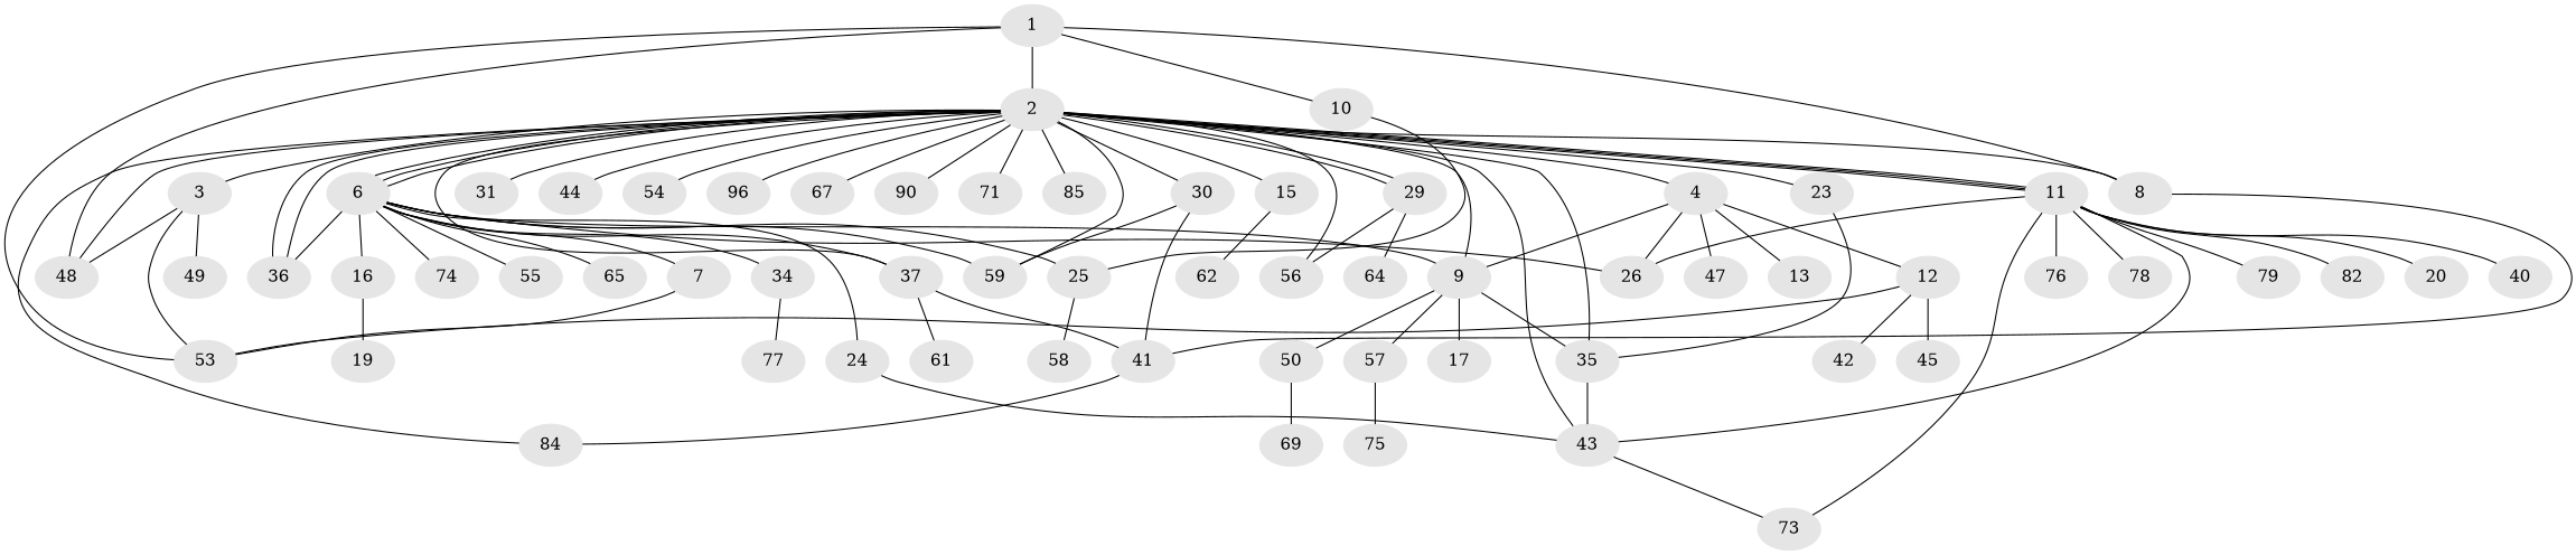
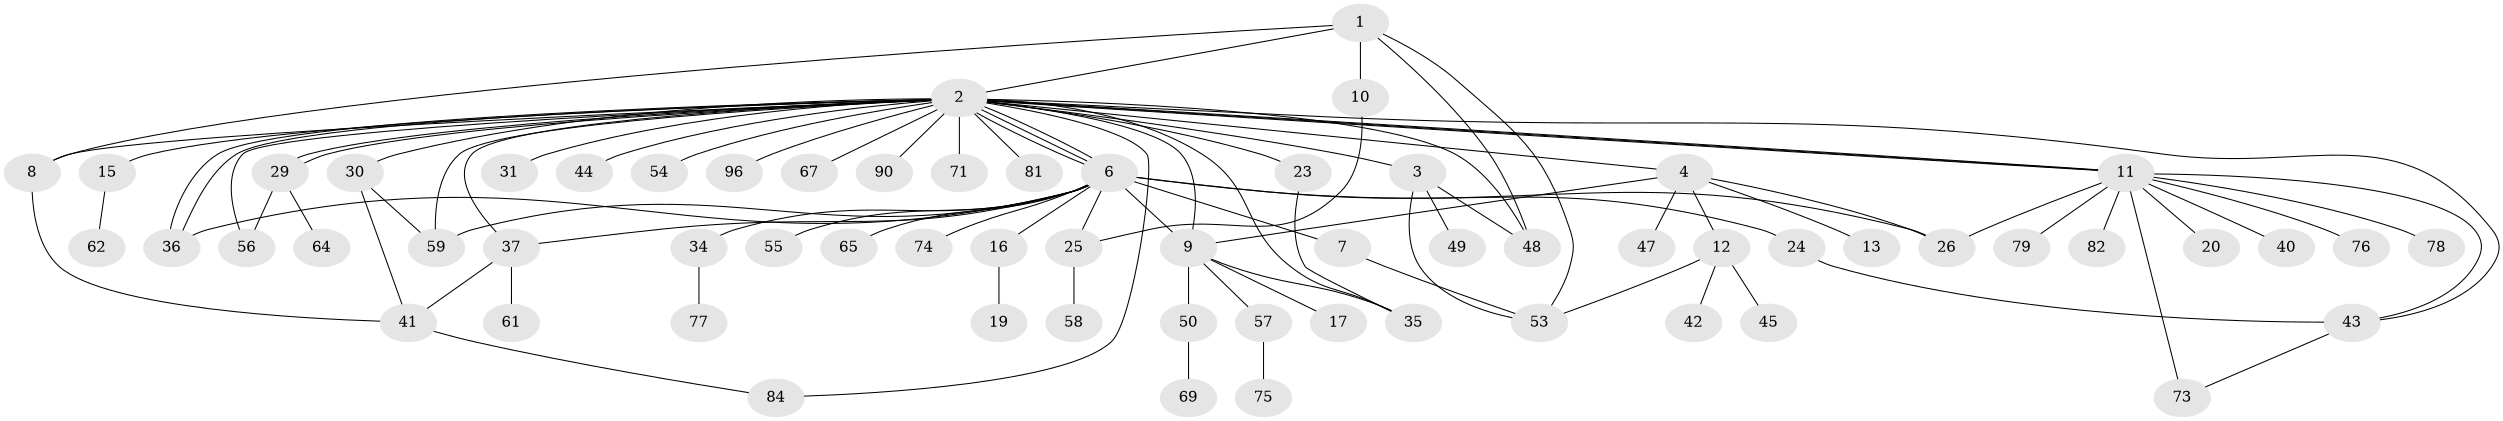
  graph {
    node [color=gray90 style=filled]
    1 [super="+27"]
    2 [super="+14"]
    8 [super="+21"]
    10
    48
    53 [super="+68"]
    3 [super="+5"]
    4 [super="+49"]
    6 [super="+33"]
    9 [super="+18"]
    11 [super="+80"]
    15
    23
    29 [super="+38"]
    30
    31
    35 [super="+60"]
    36
    37 [super="+51"]
    43 [super="+83"]
    44 [super="+46"]
    54
    56
    59
    n25 [label=96]
    67
    n27 [label=90]
    71
-   81 [label=85]
+   81
    84
    41 [super="+63"]
    25 [super="+32"]
    n33 [label=49]
    12 [super="+72"]
    13
    26 [super="+85"]
    47
    7
    16
    24
    34 [super="+52"]
    55
    65
    74
    17
    50
    57
    20
    40
    73
    76
    78
    79
    82
    62
    64
    61
    42
    45
    19 [super="+28"]
    58
    77
    69
    75
    1 -- 2
    1 -- 8
    1 -- 10
    1 -- 48
    1 -- 53
    2 -- 8
    2 -- 48
    2 -- 3 [weight=2]
    2 -- 4
    2 -- 6
    2 -- 6
    2 -- 6
    2 -- 9
    2 -- 11
    2 -- 11
    2 -- 11
    2 -- 15
    2 -- 23
    2 -- 29
    2 -- 29
    2 -- 30
    2 -- 31
    2 -- 35
    2 -- 36
    2 -- 36
    2 -- 37
    2 -- 43
    2 -- 44
    2 -- 54
    2 -- 56 [weight=2]
    2 -- 59
    2 -- n25
    2 -- 67
    2 -- n27
    2 -- 71
    2 -- 81
    2 -- 84
    8 -- 41
    10 -- 25
    3 -- 48
    3 -- 53
    3 -- n33
    4 -- 9
    4 -- 12
    4 -- 13
    4 -- 26
    4 -- 47
    6 -- 9
    6 -- 36
    6 -- 37
    6 -- 59
    6 -- 25 [weight=2]
    6 -- 26
    6 -- 7
    6 -- 16
    6 -- 24
    6 -- 34
    6 -- 55
    6 -- 65
    6 -- 74
    9 -- 35
    9 -- 17
    9 -- 50
    9 -- 57
    11 -- 43
    11 -- 26
    11 -- 20
    11 -- 40
    11 -- 73
    11 -- 76
    11 -- 78
    11 -- 79
    11 -- 82
    15 -- 62
    23 -- 35
    29 -- 56
    29 -- 64
    30 -- 59
    30 -- 41
-   35 -- 43
    37 -- 41
    37 -- 61
    43 -- 73
    41 -- 84
    25 -- 58
    12 -- 53
    12 -- 42
    12 -- 45
    7 -- 53
    16 -- 19
    24 -- 43
    34 -- 77
    50 -- 69
    57 -- 75
  }
